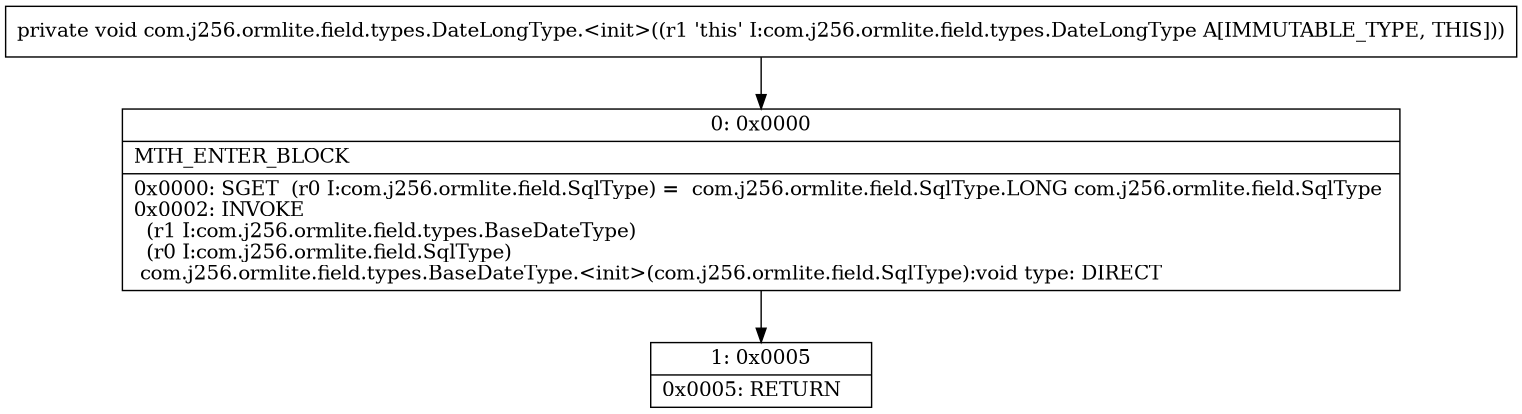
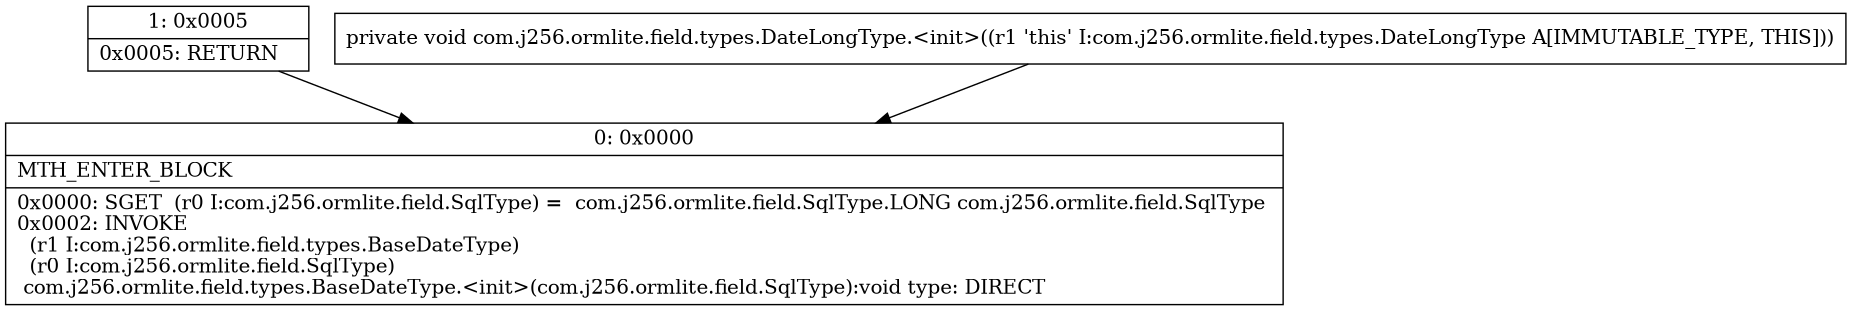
  digraph {
    node [shape=record]
    n1 [label="{0\:\ 0x0000|MTH_ENTER_BLOCK\l|0x0000: SGET  (r0 I:com.j256.ormlite.field.SqlType) =  com.j256.ormlite.field.SqlType.LONG com.j256.ormlite.field.SqlType \l0x0002: INVOKE  \l  (r1 I:com.j256.ormlite.field.types.BaseDateType)\l  (r0 I:com.j256.ormlite.field.SqlType)\l com.j256.ormlite.field.types.BaseDateType.\<init\>(com.j256.ormlite.field.SqlType):void type: DIRECT \l}"]
    n2 [label="{1\:\ 0x0005|0x0005: RETURN   \l}"]
    n3 [label="{private void com.j256.ormlite.field.types.DateLongType.\<init\>((r1 'this' I:com.j256.ormlite.field.types.DateLongType A[IMMUTABLE_TYPE, THIS])) }"]
-   n1 -> n2
+   n2 -> n1
    n3 -> n1
  }
